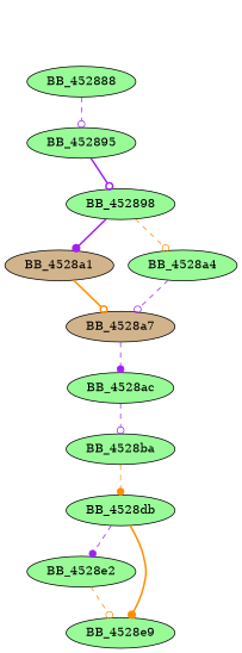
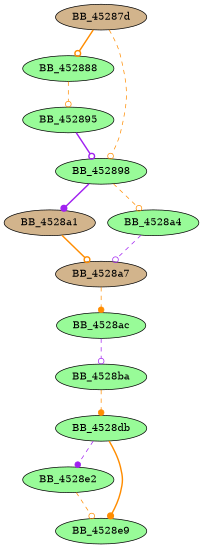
  digraph {
    node [fillcolor=palegreen style=filled]
    edge [arrowhead=odot color=darkorange style=dashed]
+   BB_45287d [fillcolor=tan]
    BB_452888
    BB_452898
    BB_452895
    BB_4528a1 [fillcolor=tan]
    BB_4528a4
    BB_4528a7 [fillcolor=tan]
    BB_4528ac
    BB_4528ba
    BB_4528db
    BB_4528e2
    BB_4528e9
-   BB_452888 -> BB_452895 [color=purple]
+   BB_45287d -> BB_452888 [style=bold]
+   BB_45287d -> BB_452898
+   BB_452888 -> BB_452895
    BB_452898 -> BB_4528a1 [arrowhead=dot color=purple style=bold]
    BB_452898 -> BB_4528a4
    BB_452895 -> BB_452898 [color=purple style=bold]
    BB_4528a1 -> BB_4528a7 [style=bold]
    BB_4528a4 -> BB_4528a7 [color=purple]
-   BB_4528a7 -> BB_4528ac [arrowhead=dot color=purple]
+   BB_4528a7 -> BB_4528ac [arrowhead=dot]
    BB_4528ac -> BB_4528ba [color=purple]
    BB_4528ba -> BB_4528db [arrowhead=dot]
    BB_4528db -> BB_4528e2 [arrowhead=dot color=purple]
    BB_4528db -> BB_4528e9 [arrowhead=dot style=bold]
    BB_4528e2 -> BB_4528e9
  }
